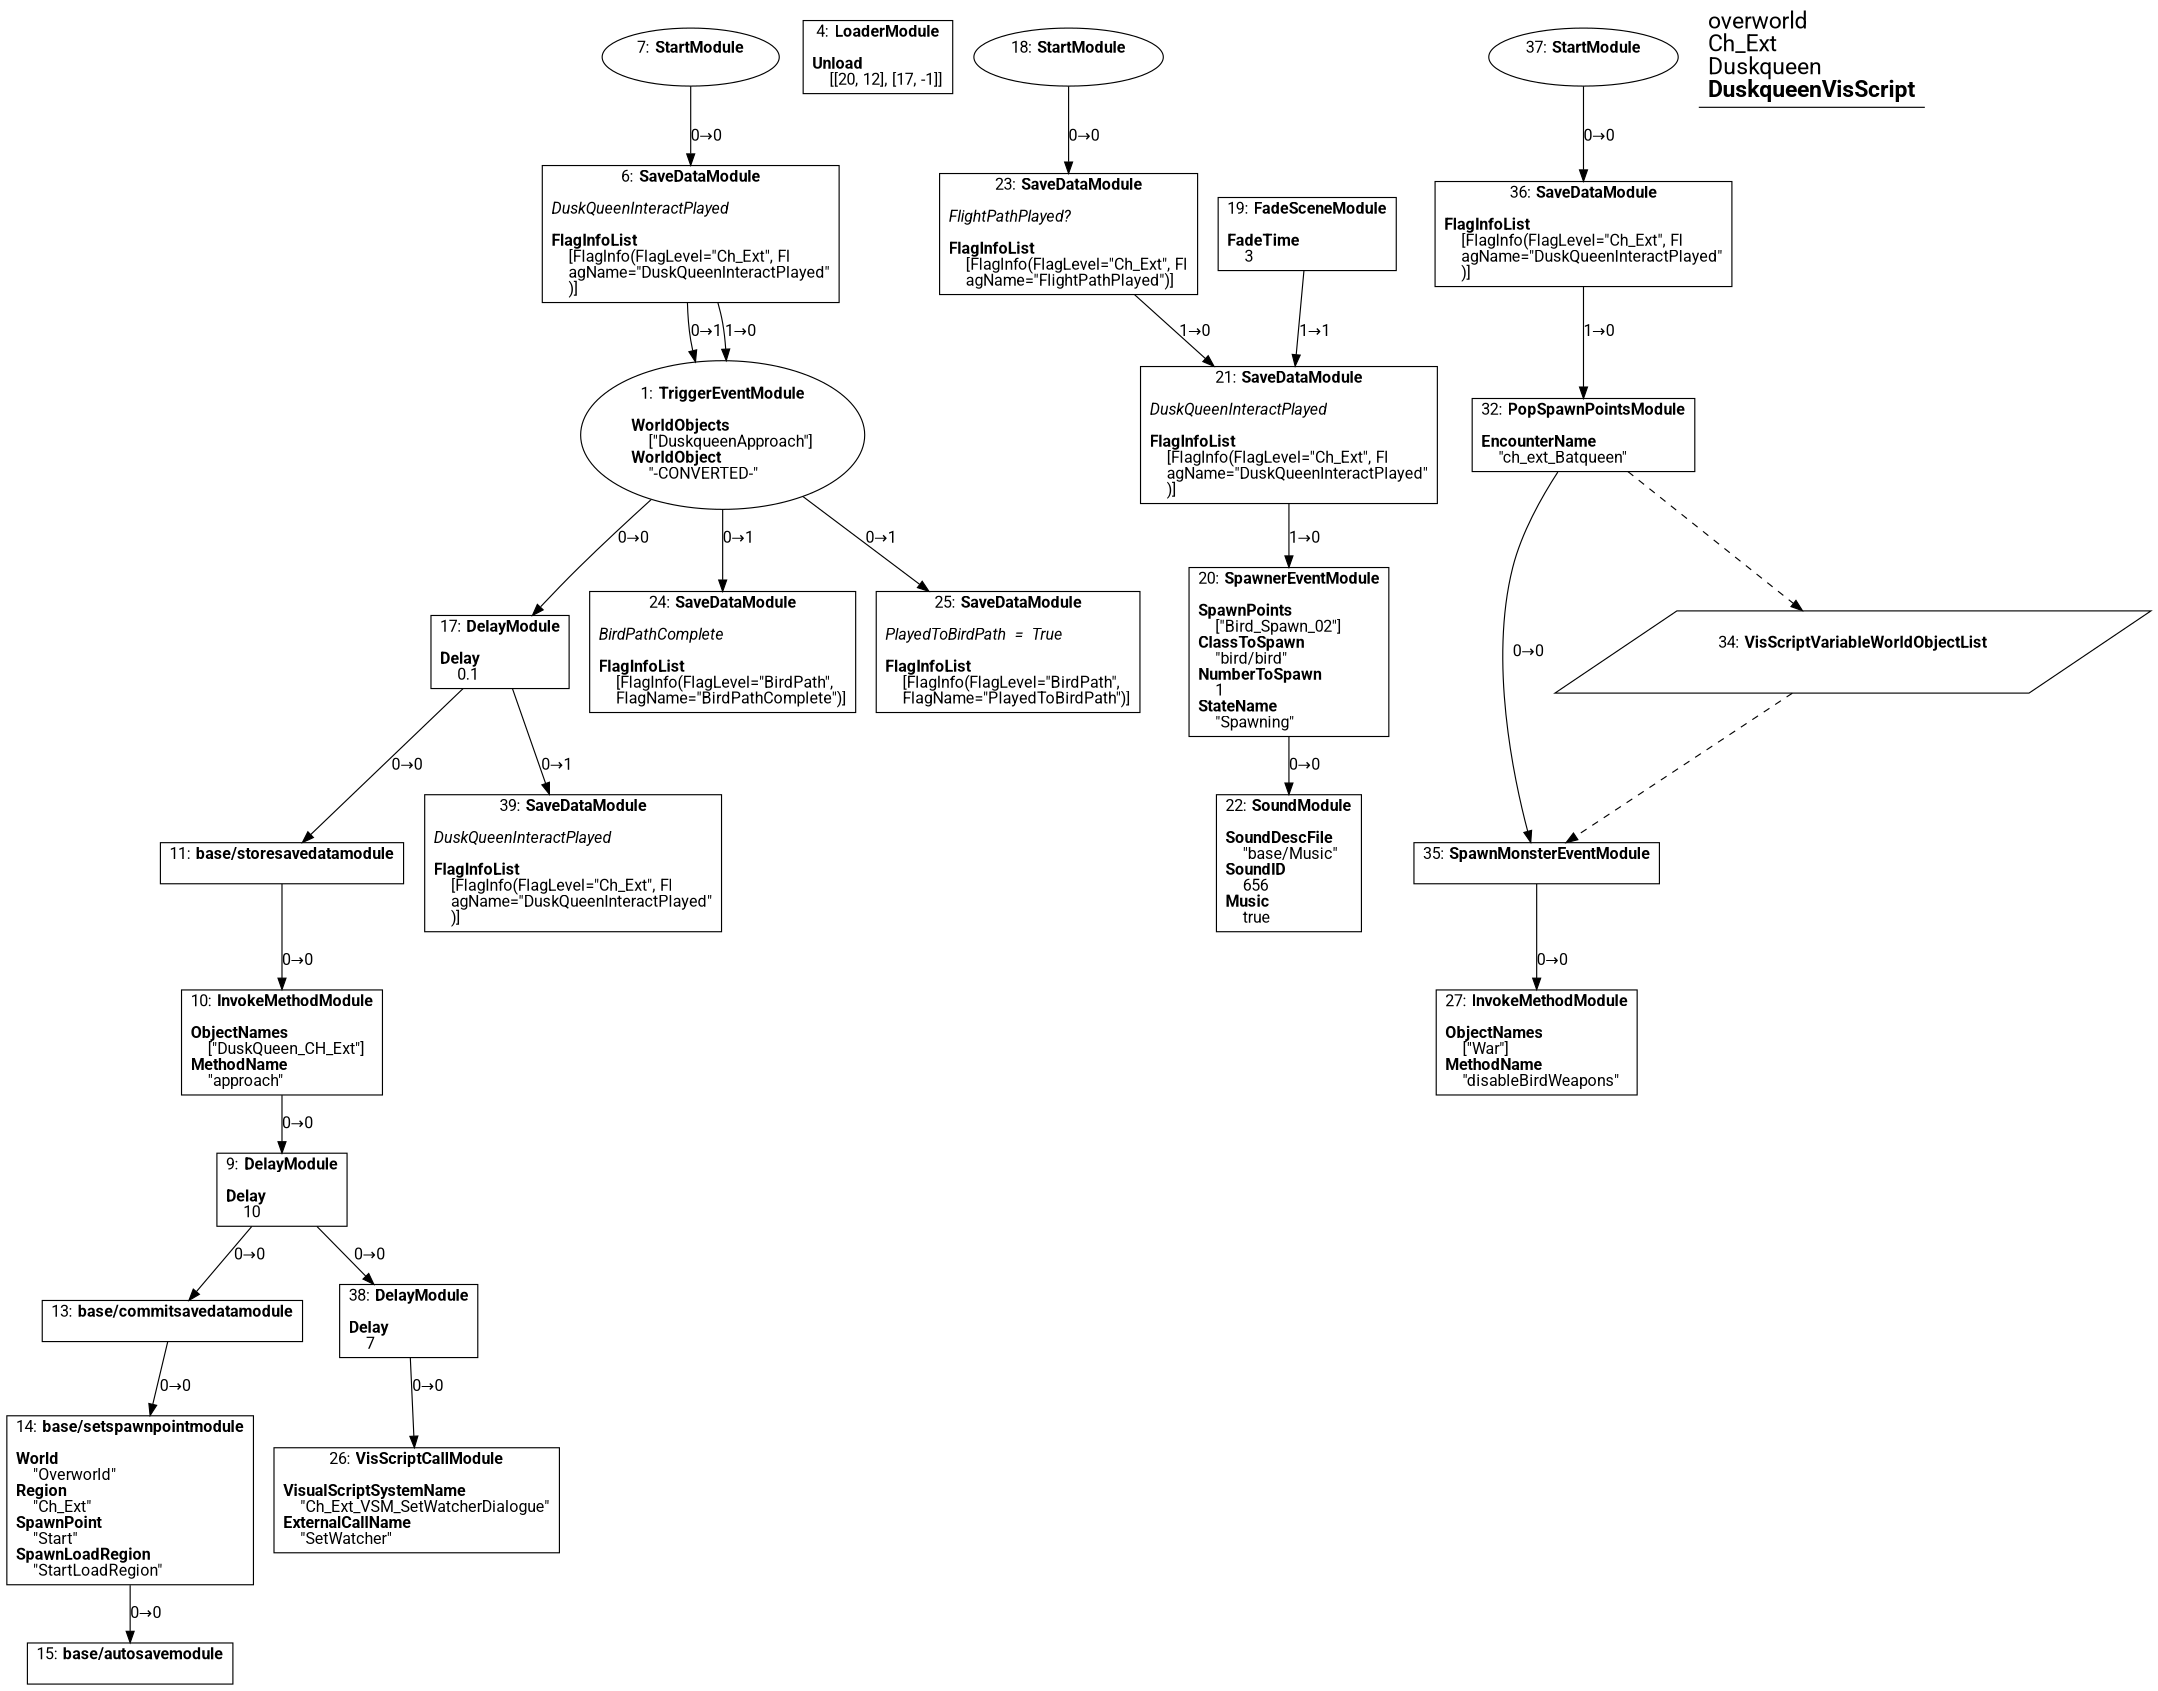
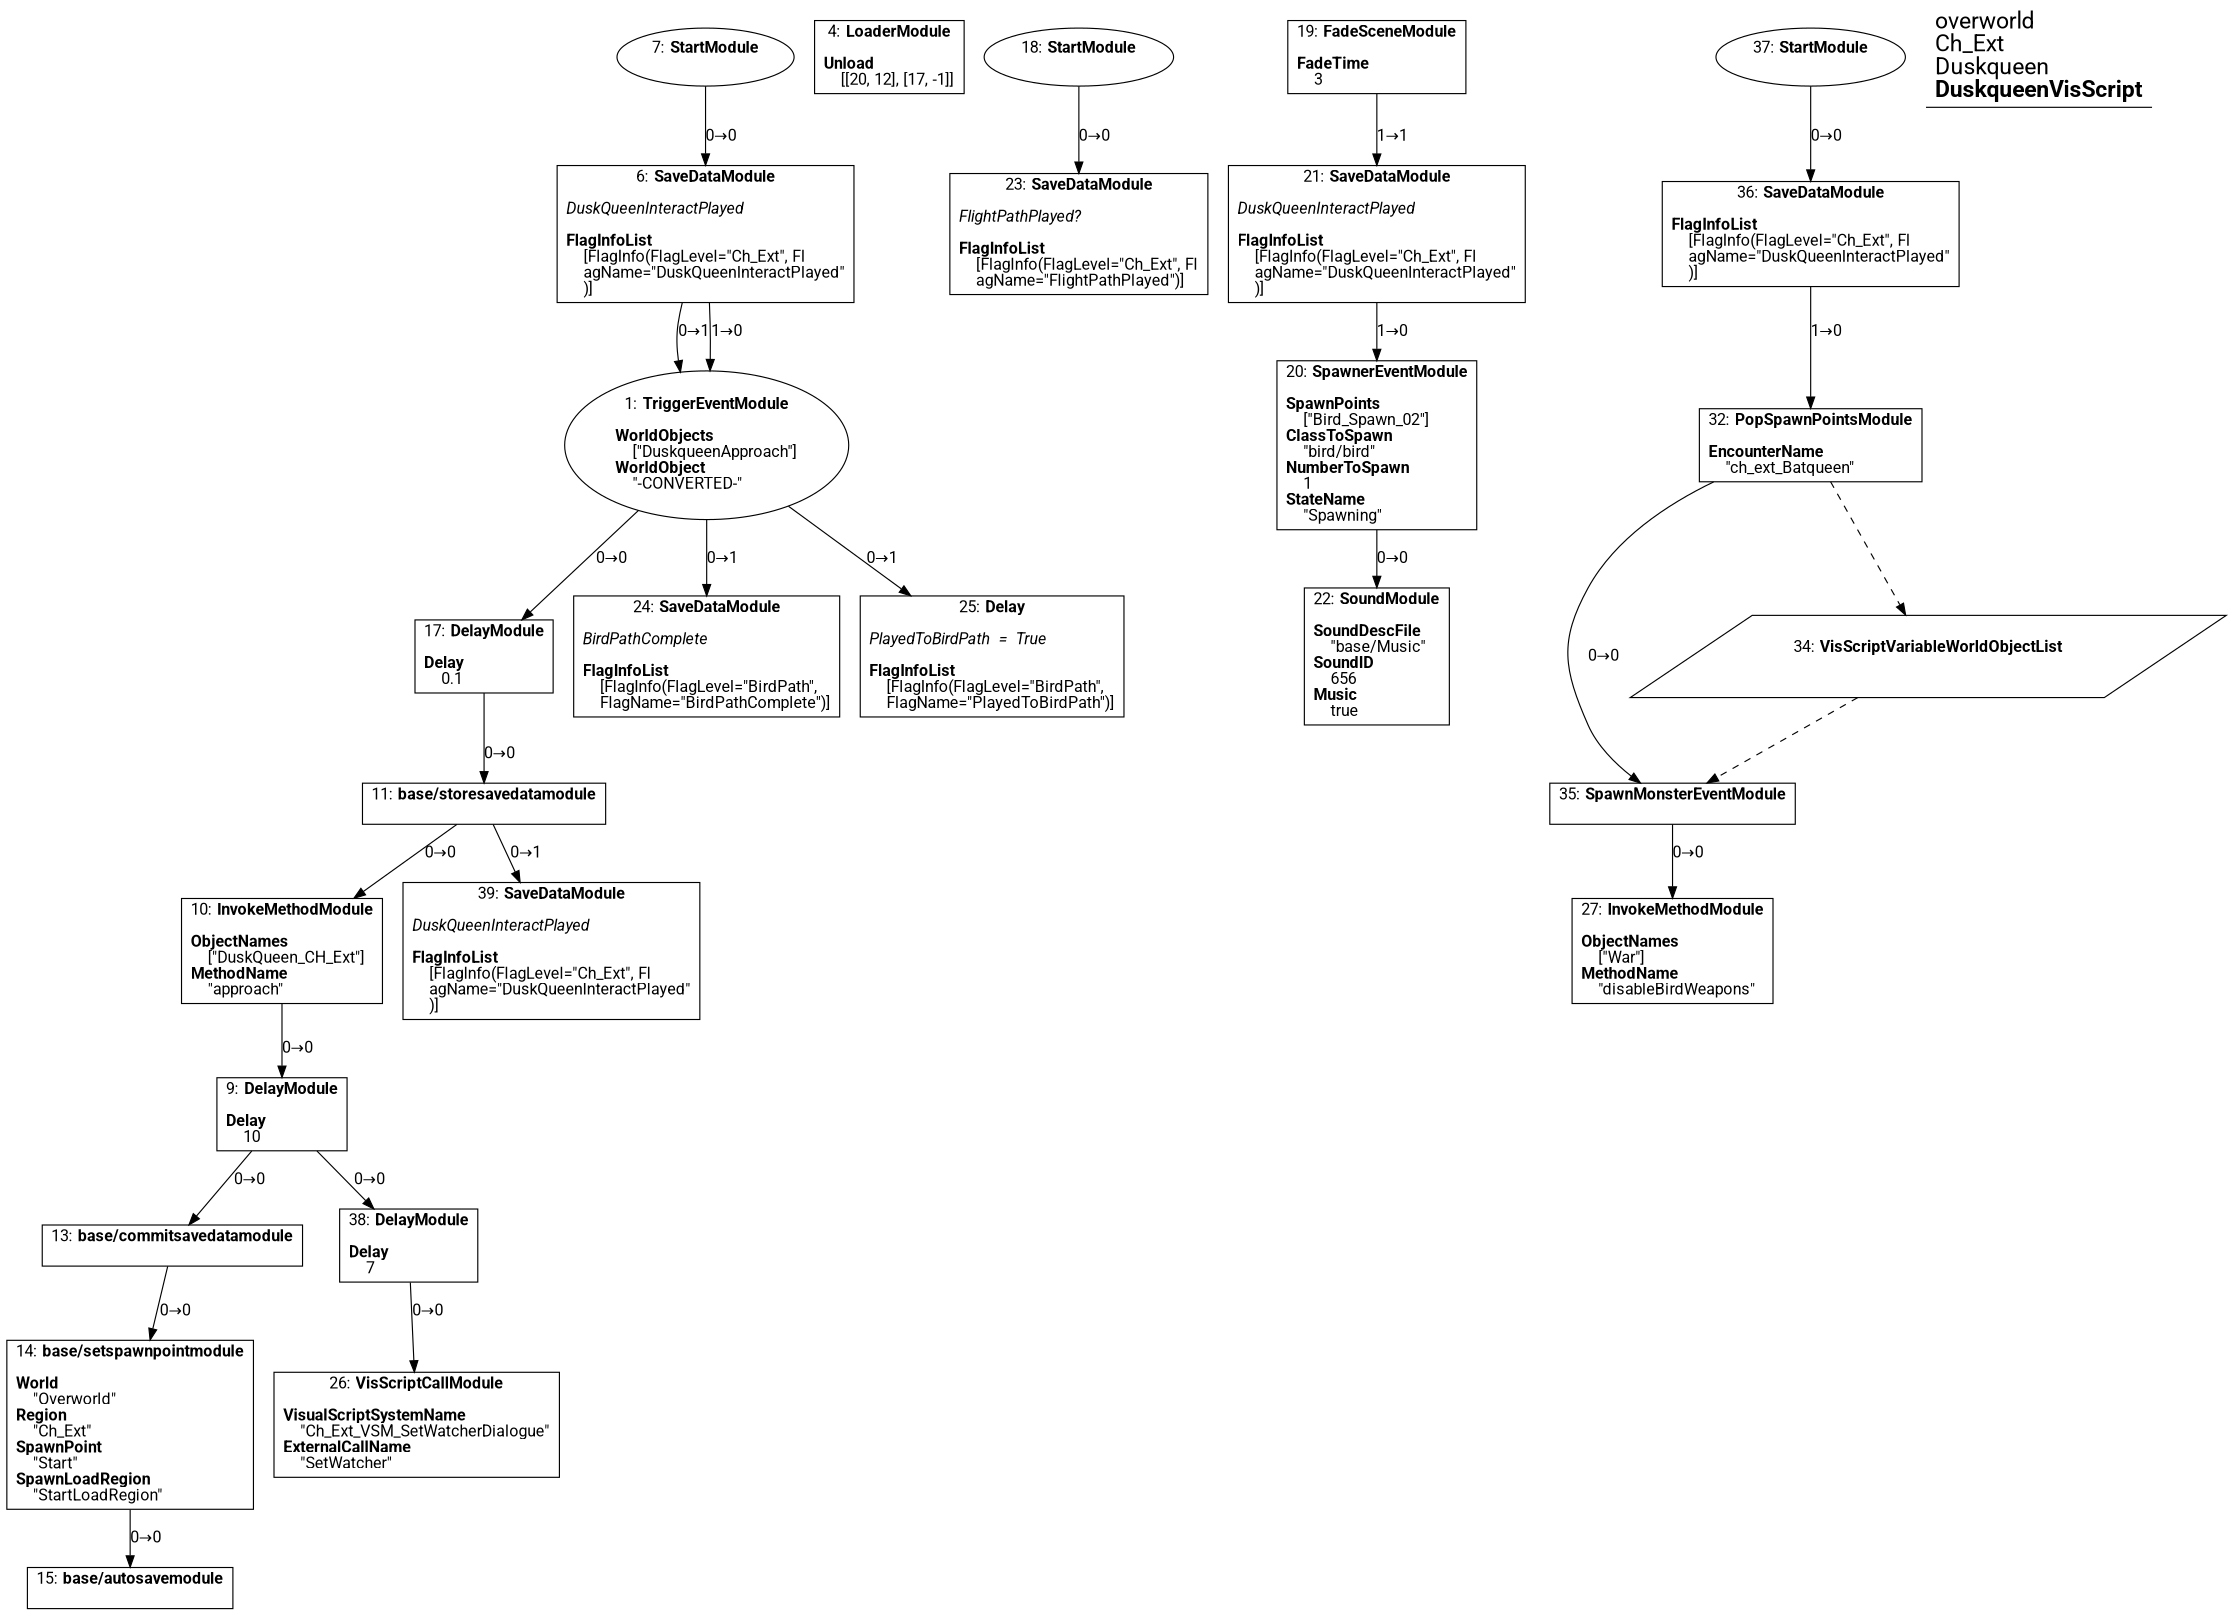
  digraph {
    fontname=Roboto
    splines=spline
    node [fontname=Roboto shape=box]
    edge [fontname=Roboto]
    n1 [label=<1: <b>TriggerEventModule</b><br/><br/><b>WorldObjects</b><br align="left"/>    [&quot;DuskqueenApproach&quot;]<br align="left"/><b>WorldObject</b><br align="left"/>    &quot;-CONVERTED-&quot;<br align="left"/>> shape=oval]
    n2 [label=<17: <b>DelayModule</b><br/><br/><b>Delay</b><br align="left"/>    0.1<br align="left"/>>]
    n3 [label=<24: <b>SaveDataModule</b><br/><br/><i>BirdPathComplete<br align="left"/></i><br align="left"/><b>FlagInfoList</b><br align="left"/>    [FlagInfo(FlagLevel=&quot;BirdPath&quot;, <br align="left"/>    FlagName=&quot;BirdPathComplete&quot;)]<br align="left"/>>]
-   n4 [label=<25: <b>SaveDataModule</b><br/><br/><i>PlayedToBirdPath  =  True<br align="left"/></i><br align="left"/><b>FlagInfoList</b><br align="left"/>    [FlagInfo(FlagLevel=&quot;BirdPath&quot;, <br align="left"/>    FlagName=&quot;PlayedToBirdPath&quot;)]<br align="left"/>>]
+   n4 [label=<25: <b>Delay</b><br/><br/><i>PlayedToBirdPath  =  True<br align="left"/></i><br align="left"/><b>FlagInfoList</b><br align="left"/>    [FlagInfo(FlagLevel=&quot;BirdPath&quot;, <br align="left"/>    FlagName=&quot;PlayedToBirdPath&quot;)]<br align="left"/>>]
    n5 [label=<11: <b>base/storesavedatamodule</b><br/><br/>>]
    n6 [label=<10: <b>InvokeMethodModule</b><br/><br/><b>ObjectNames</b><br align="left"/>    [&quot;DuskQueen_CH_Ext&quot;]<br align="left"/><b>MethodName</b><br align="left"/>    &quot;approach&quot;<br align="left"/>>]
    n7 [label=<39: <b>SaveDataModule</b><br/><br/><i>DuskQueenInteractPlayed<br align="left"/></i><br align="left"/><b>FlagInfoList</b><br align="left"/>    [FlagInfo(FlagLevel=&quot;Ch_Ext&quot;, Fl<br align="left"/>    agName=&quot;DuskQueenInteractPlayed&quot;<br align="left"/>    )]<br align="left"/>>]
    n8 [label=<4: <b>LoaderModule</b><br/><br/><b>Unload</b><br align="left"/>    [[20, 12], [17, -1]]<br align="left"/>>]
    n9 [label=<6: <b>SaveDataModule</b><br/><br/><i>DuskQueenInteractPlayed<br align="left"/></i><br align="left"/><b>FlagInfoList</b><br align="left"/>    [FlagInfo(FlagLevel=&quot;Ch_Ext&quot;, Fl<br align="left"/>    agName=&quot;DuskQueenInteractPlayed&quot;<br align="left"/>    )]<br align="left"/>>]
    n10 [label=<7: <b>StartModule</b><br/><br/>> shape=oval]
    n11 [label=<9: <b>DelayModule</b><br/><br/><b>Delay</b><br align="left"/>    10<br align="left"/>>]
    n12 [label=<13: <b>base/commitsavedatamodule</b><br/><br/>>]
    n13 [label=<38: <b>DelayModule</b><br/><br/><b>Delay</b><br align="left"/>    7<br align="left"/>>]
    n14 [label=<14: <b>base/setspawnpointmodule</b><br/><br/><b>World</b><br align="left"/>    &quot;Overworld&quot;<br align="left"/><b>Region</b><br align="left"/>    &quot;Ch_Ext&quot;<br align="left"/><b>SpawnPoint</b><br align="left"/>    &quot;Start&quot;<br align="left"/><b>SpawnLoadRegion</b><br align="left"/>    &quot;StartLoadRegion&quot;<br align="left"/>>]
    n15 [label=<26: <b>VisScriptCallModule</b><br/><br/><b>VisualScriptSystemName</b><br align="left"/>    &quot;Ch_Ext_VSM_SetWatcherDialogue&quot;<br align="left"/><b>ExternalCallName</b><br align="left"/>    &quot;SetWatcher&quot;<br align="left"/>>]
    n16 [label=<15: <b>base/autosavemodule</b><br/><br/>>]
    n17 [label=<18: <b>StartModule</b><br/><br/>> shape=oval]
    n18 [label=<23: <b>SaveDataModule</b><br/><br/><i>FlightPathPlayed?<br align="left"/></i><br align="left"/><b>FlagInfoList</b><br align="left"/>    [FlagInfo(FlagLevel=&quot;Ch_Ext&quot;, Fl<br align="left"/>    agName=&quot;FlightPathPlayed&quot;)]<br align="left"/>>]
    n19 [label=<21: <b>SaveDataModule</b><br/><br/><i>DuskQueenInteractPlayed<br align="left"/></i><br align="left"/><b>FlagInfoList</b><br align="left"/>    [FlagInfo(FlagLevel=&quot;Ch_Ext&quot;, Fl<br align="left"/>    agName=&quot;DuskQueenInteractPlayed&quot;<br align="left"/>    )]<br align="left"/>>]
    n20 [label=<20: <b>SpawnerEventModule</b><br/><br/><b>SpawnPoints</b><br align="left"/>    [&quot;Bird_Spawn_02&quot;]<br align="left"/><b>ClassToSpawn</b><br align="left"/>    &quot;bird/bird&quot;<br align="left"/><b>NumberToSpawn</b><br align="left"/>    1<br align="left"/><b>StateName</b><br align="left"/>    &quot;Spawning&quot;<br align="left"/>>]
    n21 [label=<19: <b>FadeSceneModule</b><br/><br/><b>FadeTime</b><br align="left"/>    3<br align="left"/>>]
    n22 [label=<22: <b>SoundModule</b><br/><br/><b>SoundDescFile</b><br align="left"/>    &quot;base/Music&quot;<br align="left"/><b>SoundID</b><br align="left"/>    656<br align="left"/><b>Music</b><br align="left"/>    true<br align="left"/>>]
    n23 [label=<27: <b>InvokeMethodModule</b><br/><br/><b>ObjectNames</b><br align="left"/>    [&quot;War&quot;]<br align="left"/><b>MethodName</b><br align="left"/>    &quot;disableBirdWeapons&quot;<br align="left"/>>]
    n24 [label=<32: <b>PopSpawnPointsModule</b><br/><br/><b>EncounterName</b><br align="left"/>    &quot;ch_ext_Batqueen&quot;<br align="left"/>>]
    n25 [label=<35: <b>SpawnMonsterEventModule</b><br/><br/>>]
    n26 [label=<34: <b>VisScriptVariableWorldObjectList</b><br/><br/>> shape=parallelogram]
    n27 [label=<36: <b>SaveDataModule</b><br/><br/><b>FlagInfoList</b><br align="left"/>    [FlagInfo(FlagLevel=&quot;Ch_Ext&quot;, Fl<br align="left"/>    agName=&quot;DuskQueenInteractPlayed&quot;<br align="left"/>    )]<br align="left"/>>]
    n28 [label=<37: <b>StartModule</b><br/><br/>> shape=oval]
    n29 [label=<<font point-size="20">overworld<br align="left"/>Ch_Ext<br align="left"/>Duskqueen<br align="left"/><b>DuskqueenVisScript</b><br align="left"/></font>> shape=underline]
    n1 -> n2 [label="0→0"]
    n1 -> n3 [label="0→1"]
    n1 -> n4 [label="0→1"]
    n2 -> n5 [label="0→0"]
    n5 -> n6 [label="0→0"]
-   n2 -> n7 [label="0→1"]
+   n5 -> n7 [label="0→1"]
    n6 -> n11 [label="0→0"]
    n9 -> n1 [label="0→1"]
    n9 -> n1 [label="1→0"]
    n10 -> n9 [label="0→0"]
    n11 -> n12 [label="0→0"]
    n11 -> n13 [label="0→0"]
    n12 -> n14 [label="0→0"]
    n13 -> n15 [label="0→0"]
    n14 -> n16 [label="0→0"]
    n17 -> n18 [label="0→0"]
-   n18 -> n19 [label="1→0"]
    n19 -> n20 [label="1→0"]
    n20 -> n22 [label="0→0"]
    n21 -> n19 [label="1→1"]
    n24 -> n25 [label="0→0"]
    n24 -> n26 [style=dashed]
    n25 -> n23 [label="0→0"]
    n26 -> n25 [style=dashed]
    n27 -> n24 [label="1→0"]
    n28 -> n27 [label="0→0"]
  }
